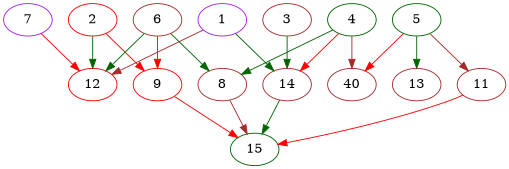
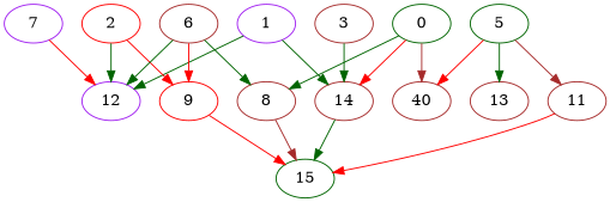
  digraph {
    node [alpha=0.11 color=brown]
    edge [color=darkgreen]
    1 [alpha=0.01 color=purple expect_size=52250624]
-   12 [alpha=0.10 color=red expect_size=30084096]
+   12 [alpha=0.10 color=purple expect_size=30084096]
    14 [expect_size=36028416]
    15 [alpha=0.08 color=darkgreen expect_size=33830912]
    2 [alpha=0.12 color=red expect_size=12302336]
    9 [alpha=0.19 color=red expect_size=46755840]
    3 [expect_size=29268992]
-   4 [alpha=0.19 color=darkgreen expect_size=19492864]
+   4 [alpha=0.19 color=darkgreen expect_size=19492864 label=0]
    8 [alpha=0.03 expect_size=51850240]
    n10 [alpha=0.15 expect_size=9732096 label=40]
    5 [alpha=0.13 color=darkgreen expect_size=40212480]
    11 [alpha=0.14 expect_size=26548224]
    13 [alpha=0.18 expect_size=10033152]
    6 [alpha=0.04 expect_size=48096256]
    7 [alpha=0.04 color=purple expect_size=50524160]
-   1 -> 12 [color=brown]
+   1 -> 12
    1 -> 14
    14 -> 15
    2 -> 12
    2 -> 9 [color=red]
    9 -> 15 [color=red]
    3 -> 14
    4 -> 14 [color=red]
    4 -> 8
    4 -> n10 [color=brown]
    8 -> 15 [color=brown]
    5 -> n10 [color=red]
    5 -> 11 [color=brown]
    5 -> 13
    11 -> 15 [color=red]
    6 -> 12
    6 -> 9 [color=red]
    6 -> 8
    7 -> 12 [color=red]
  }
